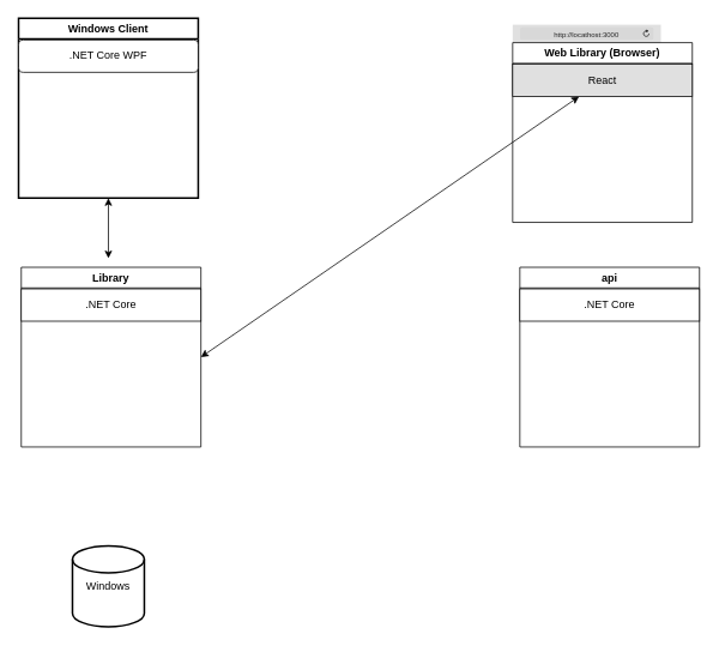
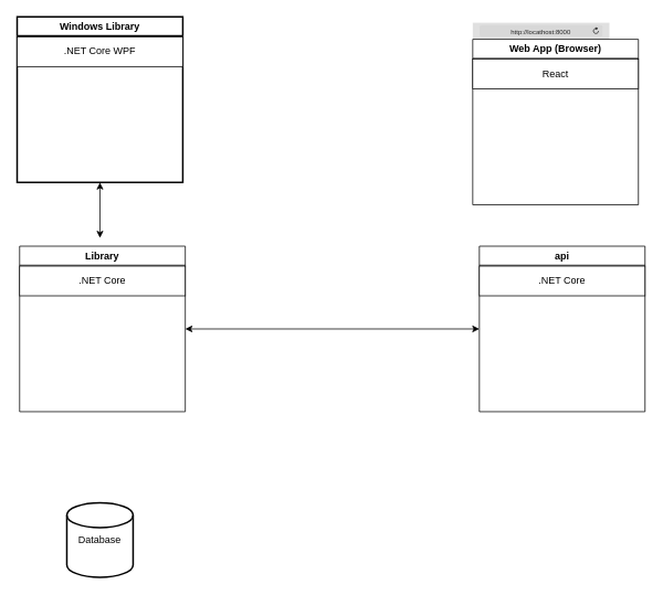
  <mxCell id="0" />
  <mxCell id="1" parent="0" />
- <mxCell id="2" value="Windows" style="strokeWidth=2;html=1;shape=mxgraph.flowchart.database;whiteSpace=wrap;" parent="1" vertex="1"><mxGeometry x="80" y="607" width="80" height="90" as="geometry" /></mxCell>
+ <mxCell id="2" value="Database" style="strokeWidth=2;html=1;shape=mxgraph.flowchart.database;whiteSpace=wrap;" parent="1" vertex="1"><mxGeometry x="80" y="607" width="80" height="90" as="geometry" /></mxCell>
  <mxCell id="3" value="" style="group" parent="1" vertex="1" connectable="0"><mxGeometry x="570" y="27" width="200" height="220" as="geometry" /></mxCell>
- <mxCell id="4" value="http://locathost:3000" style="html=1;strokeWidth=1;shadow=0;dashed=0;shape=mxgraph.ios7ui.url;fillColor=#e0e0e0;strokeColor=#c0c0c0;buttonText=;strokeColor2=#222222;fontColor=#222222;fontSize=8;spacingTop=2;align=center;whiteSpace=wrap;" parent="3" vertex="1"><mxGeometry width="165" height="20" as="geometry" /></mxCell>
+ <mxCell id="4" value="http://locathost:8000" style="html=1;strokeWidth=1;shadow=0;dashed=0;shape=mxgraph.ios7ui.url;fillColor=#e0e0e0;strokeColor=#c0c0c0;buttonText=;strokeColor2=#222222;fontColor=#222222;fontSize=8;spacingTop=2;align=center;whiteSpace=wrap;" parent="3" vertex="1"><mxGeometry width="165" height="20" as="geometry" /></mxCell>
  <mxCell id="5" value="" style="shape=image;html=1;verticalAlign=top;verticalLabelPosition=bottom;labelBackgroundColor=#ffffff;imageAspect=0;aspect=fixed;image=https://cdn4.iconfinder.com/data/icons/online-marketing-hand-drawn-vol-3/52/link__url__network__chain__linked__website__content-128.png" parent="3" vertex="1"><mxGeometry x="165" width="20" height="20" as="geometry" /></mxCell>
  <mxCell id="6" value="Library" style="swimlane;" parent="1" vertex="1"><mxGeometry x="23" y="297" width="200" height="200" as="geometry"><mxRectangle x="80" y="80" width="60" height="30" as="alternateBounds" /></mxGeometry></mxCell>
  <mxCell id="7" value=".NET Core" style="rounded=0;whiteSpace=wrap;html=1;" parent="6" vertex="1"><mxGeometry y="24" width="200" height="36" as="geometry" /></mxCell>
- <mxCell id="8" value="Windows Client" style="swimlane;strokeWidth=2;perimeterSpacing=0;rounded=0;glass=0;shadow=0;swimlaneLine=1;" parent="1" vertex="1"><mxGeometry x="20" y="20" width="200" height="200" as="geometry"><mxRectangle x="80" y="80" width="60" height="30" as="alternateBounds" /></mxGeometry></mxCell>
- <mxCell id="9" value=".NET Core WPF" style="whiteSpace=wrap;html=1;shadow=0;rounded=1;" parent="8" vertex="1"><mxGeometry y="24" width="200" height="36" as="geometry" /></mxCell>
+ <mxCell id="8" value="Windows Library" style="swimlane;strokeWidth=2;perimeterSpacing=0;rounded=0;glass=0;shadow=0;swimlaneLine=1;" parent="1" vertex="1"><mxGeometry x="20" y="20" width="200" height="200" as="geometry"><mxRectangle x="80" y="80" width="60" height="30" as="alternateBounds" /></mxGeometry></mxCell>
+ <mxCell id="9" value=".NET Core WPF" style="rounded=0;whiteSpace=wrap;html=1;shadow=0;" parent="8" vertex="1"><mxGeometry y="24" width="200" height="36" as="geometry" /></mxCell>
  <mxCell id="10" value="api" style="swimlane;" parent="1" vertex="1"><mxGeometry x="578" y="297" width="200" height="200" as="geometry"><mxRectangle x="80" y="80" width="60" height="30" as="alternateBounds" /></mxGeometry></mxCell>
  <mxCell id="11" value=".NET Core" style="rounded=0;whiteSpace=wrap;html=1;" parent="10" vertex="1"><mxGeometry y="24" width="200" height="36" as="geometry" /></mxCell>
  <mxCell id="12" value="" style="endArrow=classic;startArrow=classic;html=1;rounded=0;entryX=0.5;entryY=1;entryDx=0;entryDy=0;" parent="1" target="8" edge="1"><mxGeometry width="50" height="50" relative="1" as="geometry"><mxPoint x="120" y="287" as="sourcePoint" /><mxPoint x="160" y="247" as="targetPoint" /></mxGeometry></mxCell>
- <mxCell id="13" value="" style="endArrow=classic;startArrow=classic;html=1;rounded=0;exitX=1;exitY=0.5;exitDx=0;exitDy=0;" parent="1" source="6" target="15" edge="1"><mxGeometry width="50" height="50" relative="1" as="geometry"><mxPoint x="310" y="447" as="sourcePoint" /><mxPoint x="360" y="397" as="targetPoint" /></mxGeometry></mxCell>
- <mxCell id="14" value="Web Library (Browser)" style="swimlane;whiteSpace=wrap;html=1;" parent="1" vertex="1"><mxGeometry x="570" y="47" width="200" height="200" as="geometry"><mxRectangle x="580" y="90" width="50" height="30" as="alternateBounds" /></mxGeometry></mxCell>
- <mxCell id="15" value="React" style="rounded=0;whiteSpace=wrap;html=1;fillColor=#e0e0e0;" parent="14" vertex="1"><mxGeometry y="24" width="200" height="36" as="geometry" /></mxCell>
+ <mxCell id="13" value="" style="endArrow=classic;startArrow=classic;html=1;rounded=0;exitX=1;exitY=0.5;exitDx=0;exitDy=0;entryX=0;entryY=0.5;entryDx=0;entryDy=0;" parent="1" source="6" target="10" edge="1"><mxGeometry width="50" height="50" relative="1" as="geometry"><mxPoint x="310" y="447" as="sourcePoint" /><mxPoint x="360" y="397" as="targetPoint" /></mxGeometry></mxCell>
+ <mxCell id="14" value="Web App (Browser)" style="swimlane;whiteSpace=wrap;html=1;" parent="1" vertex="1"><mxGeometry x="570" y="47" width="200" height="200" as="geometry"><mxRectangle x="580" y="90" width="50" height="30" as="alternateBounds" /></mxGeometry></mxCell>
+ <mxCell id="15" value="React" style="rounded=0;whiteSpace=wrap;html=1;" parent="14" vertex="1"><mxGeometry y="24" width="200" height="36" as="geometry" /></mxCell>
